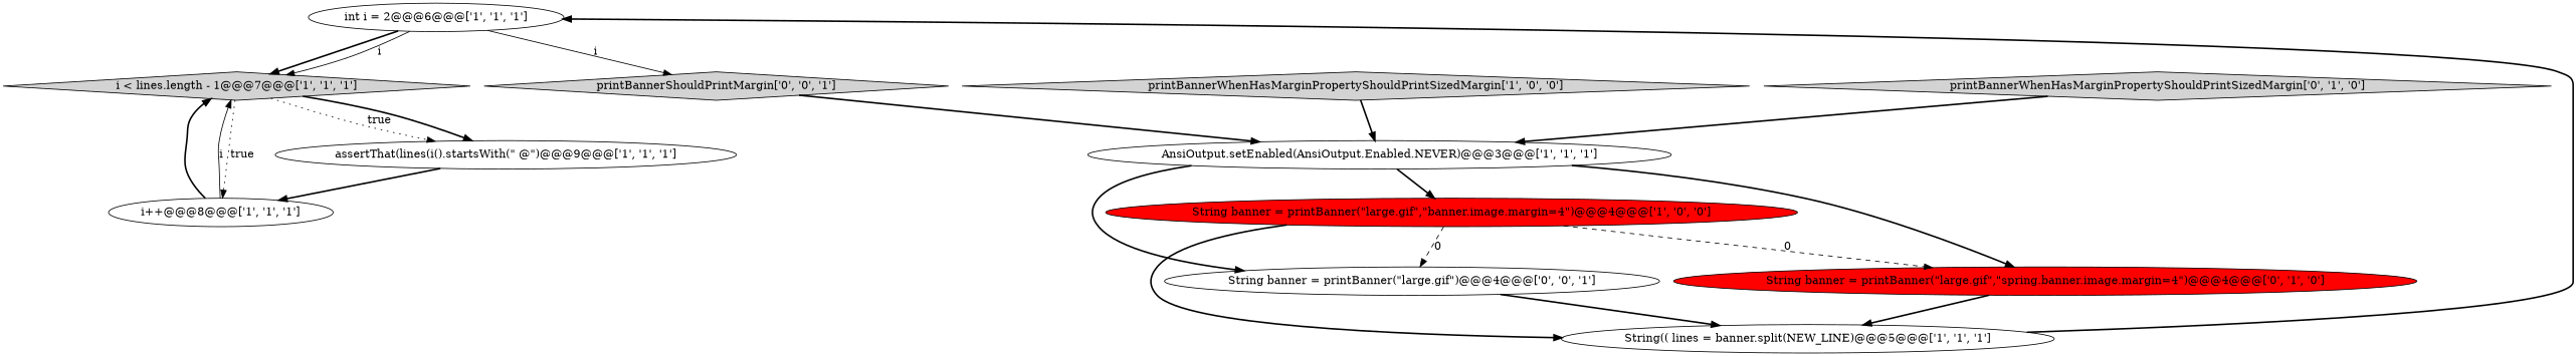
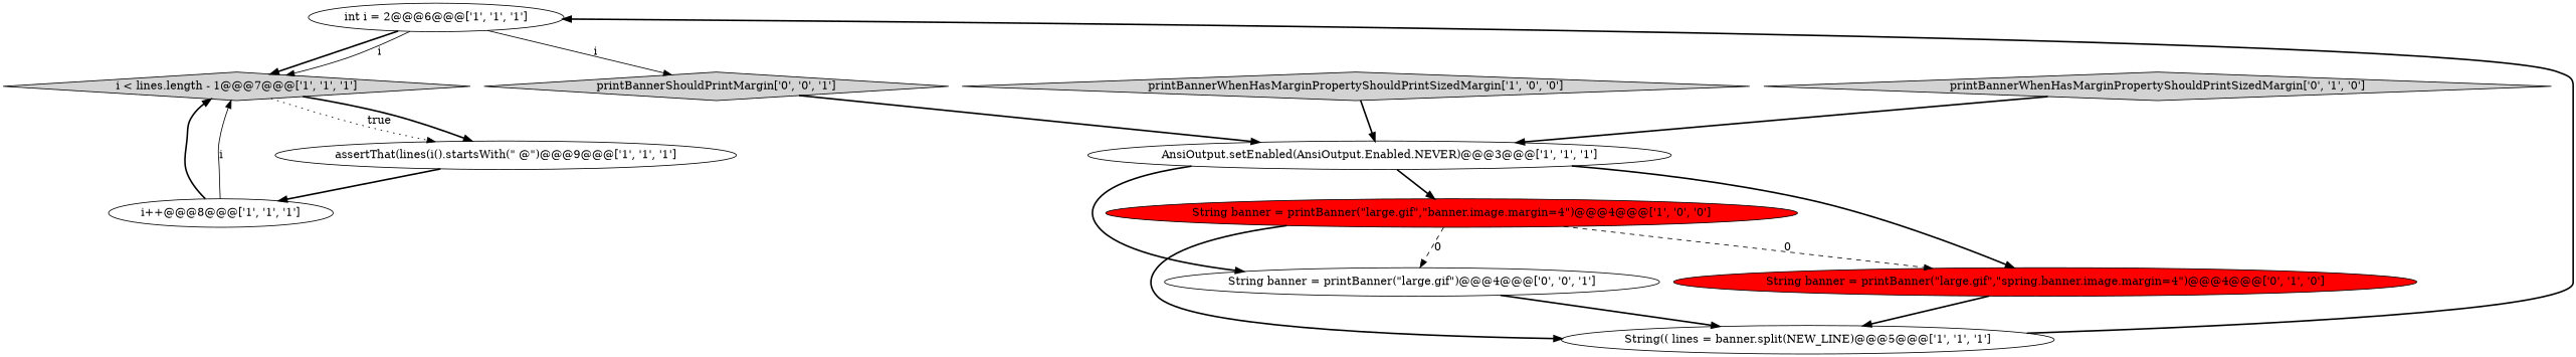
  digraph {
    node [fillcolor=white shape=ellipse style=filled]
    edge [style=bold]
    n1 [label="int i = 2@@@6@@@['1', '1', '1']"]
    n2 [fillcolor=lightgray label="i < lines.length - 1@@@7@@@['1', '1', '1']" shape=diamond]
    n3 [fillcolor=lightgray label="printBannerShouldPrintMargin['0', '0', '1']" shape=diamond]
    n4 [label="i++@@@8@@@['1', '1', '1']"]
    n5 [label="assertThat(lines(i().startsWith(\" @\")@@@9@@@['1', '1', '1']"]
    n6 [label="String banner = printBanner(\"large.gif\")@@@4@@@['0', '0', '1']"]
    n7 [label="String(( lines = banner.split(NEW_LINE)@@@5@@@['1', '1', '1']"]
    n8 [label="AnsiOutput.setEnabled(AnsiOutput.Enabled.NEVER)@@@3@@@['1', '1', '1']"]
    n9 [fillcolor=red label="String banner = printBanner(\"large.gif\",\"banner.image.margin=4\")@@@4@@@['1', '0', '0']"]
    n10 [fillcolor=red label="String banner = printBanner(\"large.gif\",\"spring.banner.image.margin=4\")@@@4@@@['0', '1', '0']"]
    n11 [fillcolor=lightgray label="printBannerWhenHasMarginPropertyShouldPrintSizedMargin['1', '0', '0']" shape=diamond]
    n12 [fillcolor=lightgray label="printBannerWhenHasMarginPropertyShouldPrintSizedMargin['0', '1', '0']" shape=diamond]
    n1 -> n2
    n1 -> n2 [label=i style=solid]
    n1 -> n3 [label=i style=solid]
-   n2 -> n4 [label=true style=dotted]
    n2 -> n5 [label=true style=dotted]
    n2 -> n5
    n3 -> n8
    n4 -> n2
    n4 -> n2 [label=i style=solid]
    n5 -> n4
    n6 -> n7
    n7 -> n1
    n8 -> n6
    n8 -> n9
    n8 -> n10
    n9 -> n6 [label=0 style=dashed]
    n9 -> n7
    n9 -> n10 [label=0 style=dashed]
    n10 -> n7
    n11 -> n8
    n12 -> n8
  }
